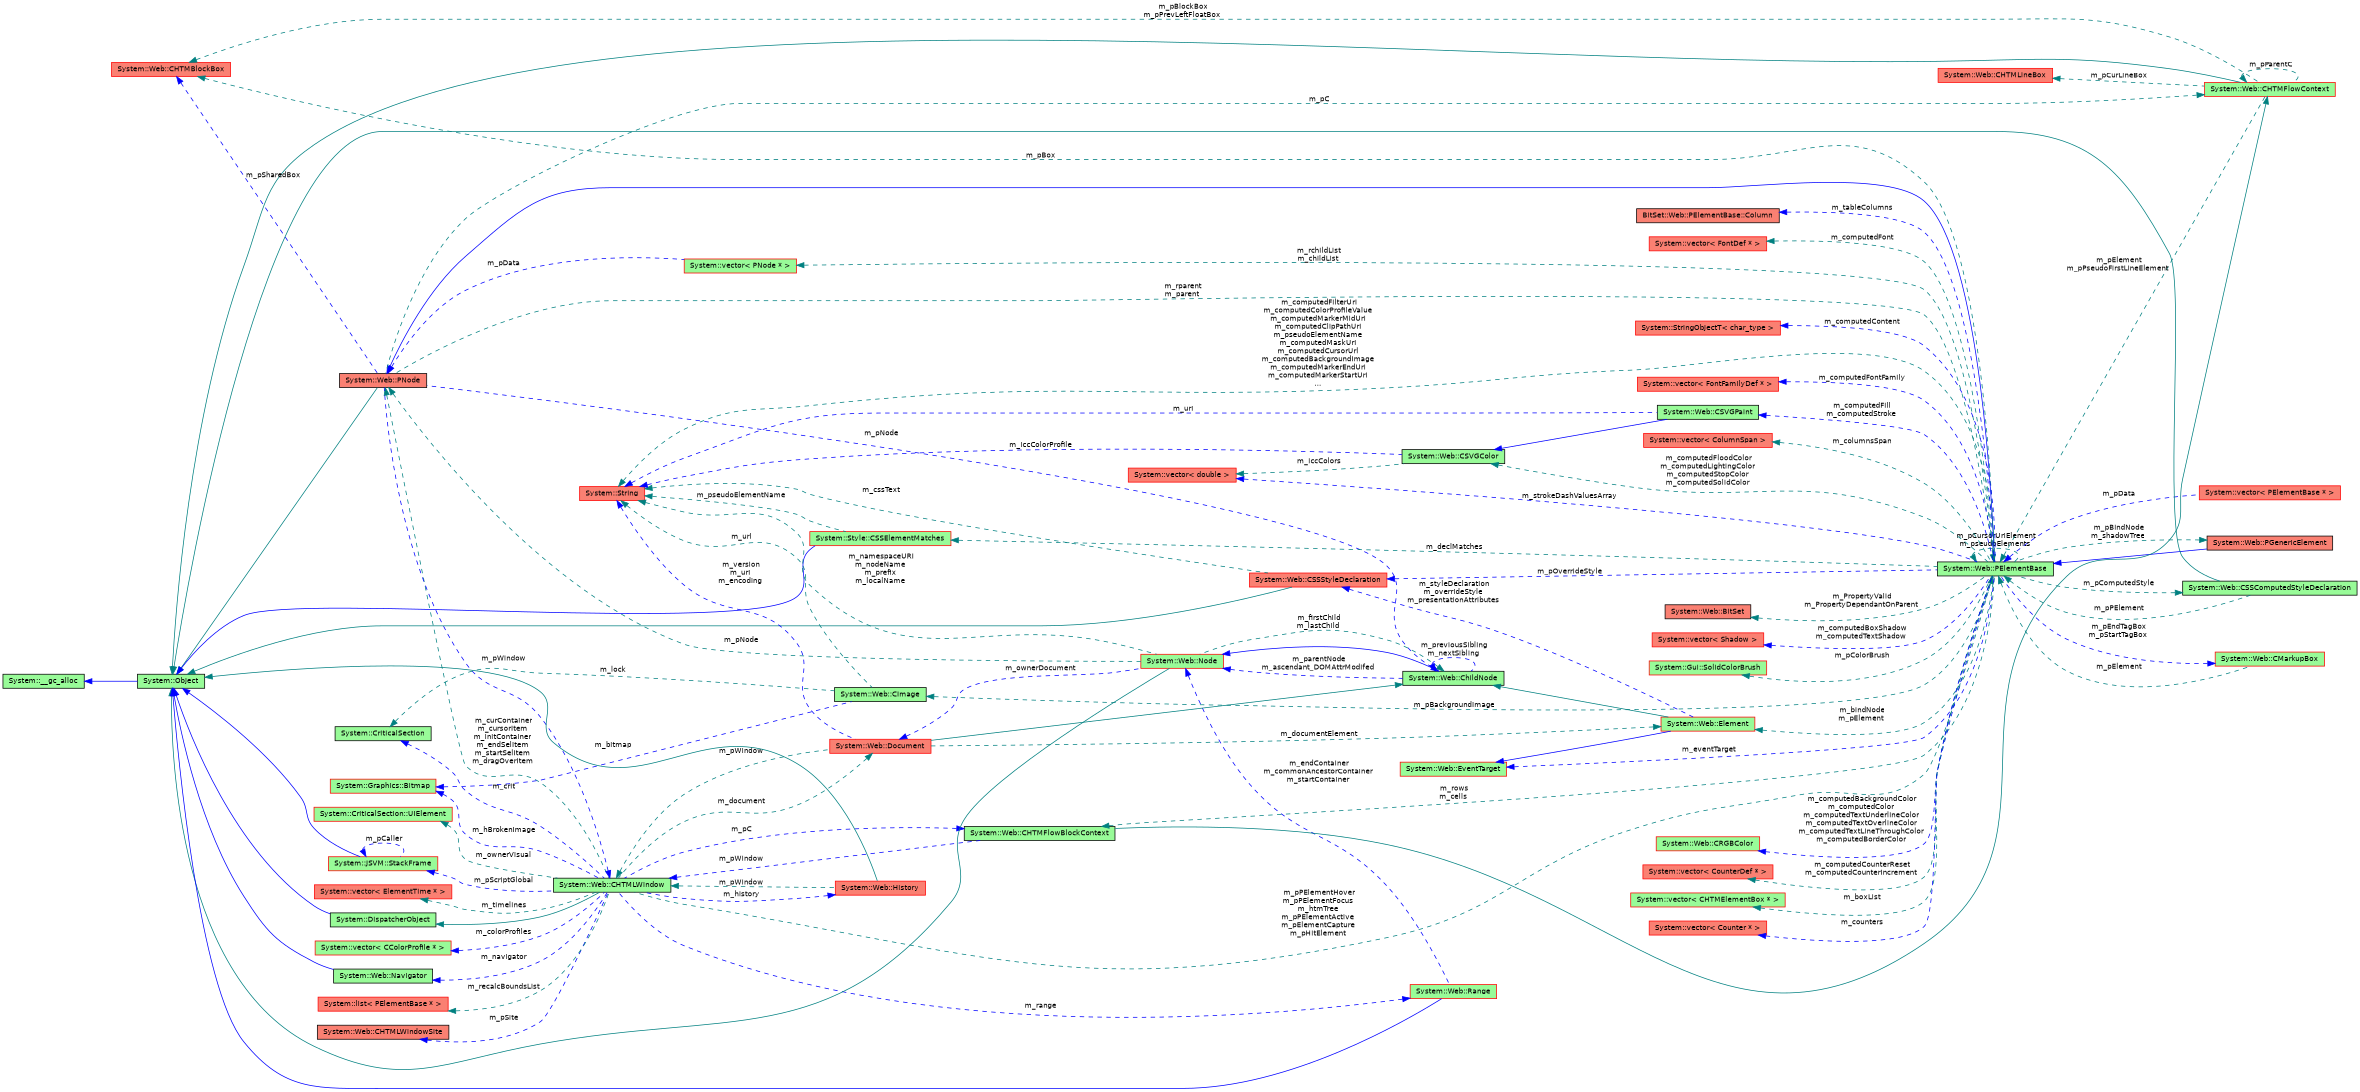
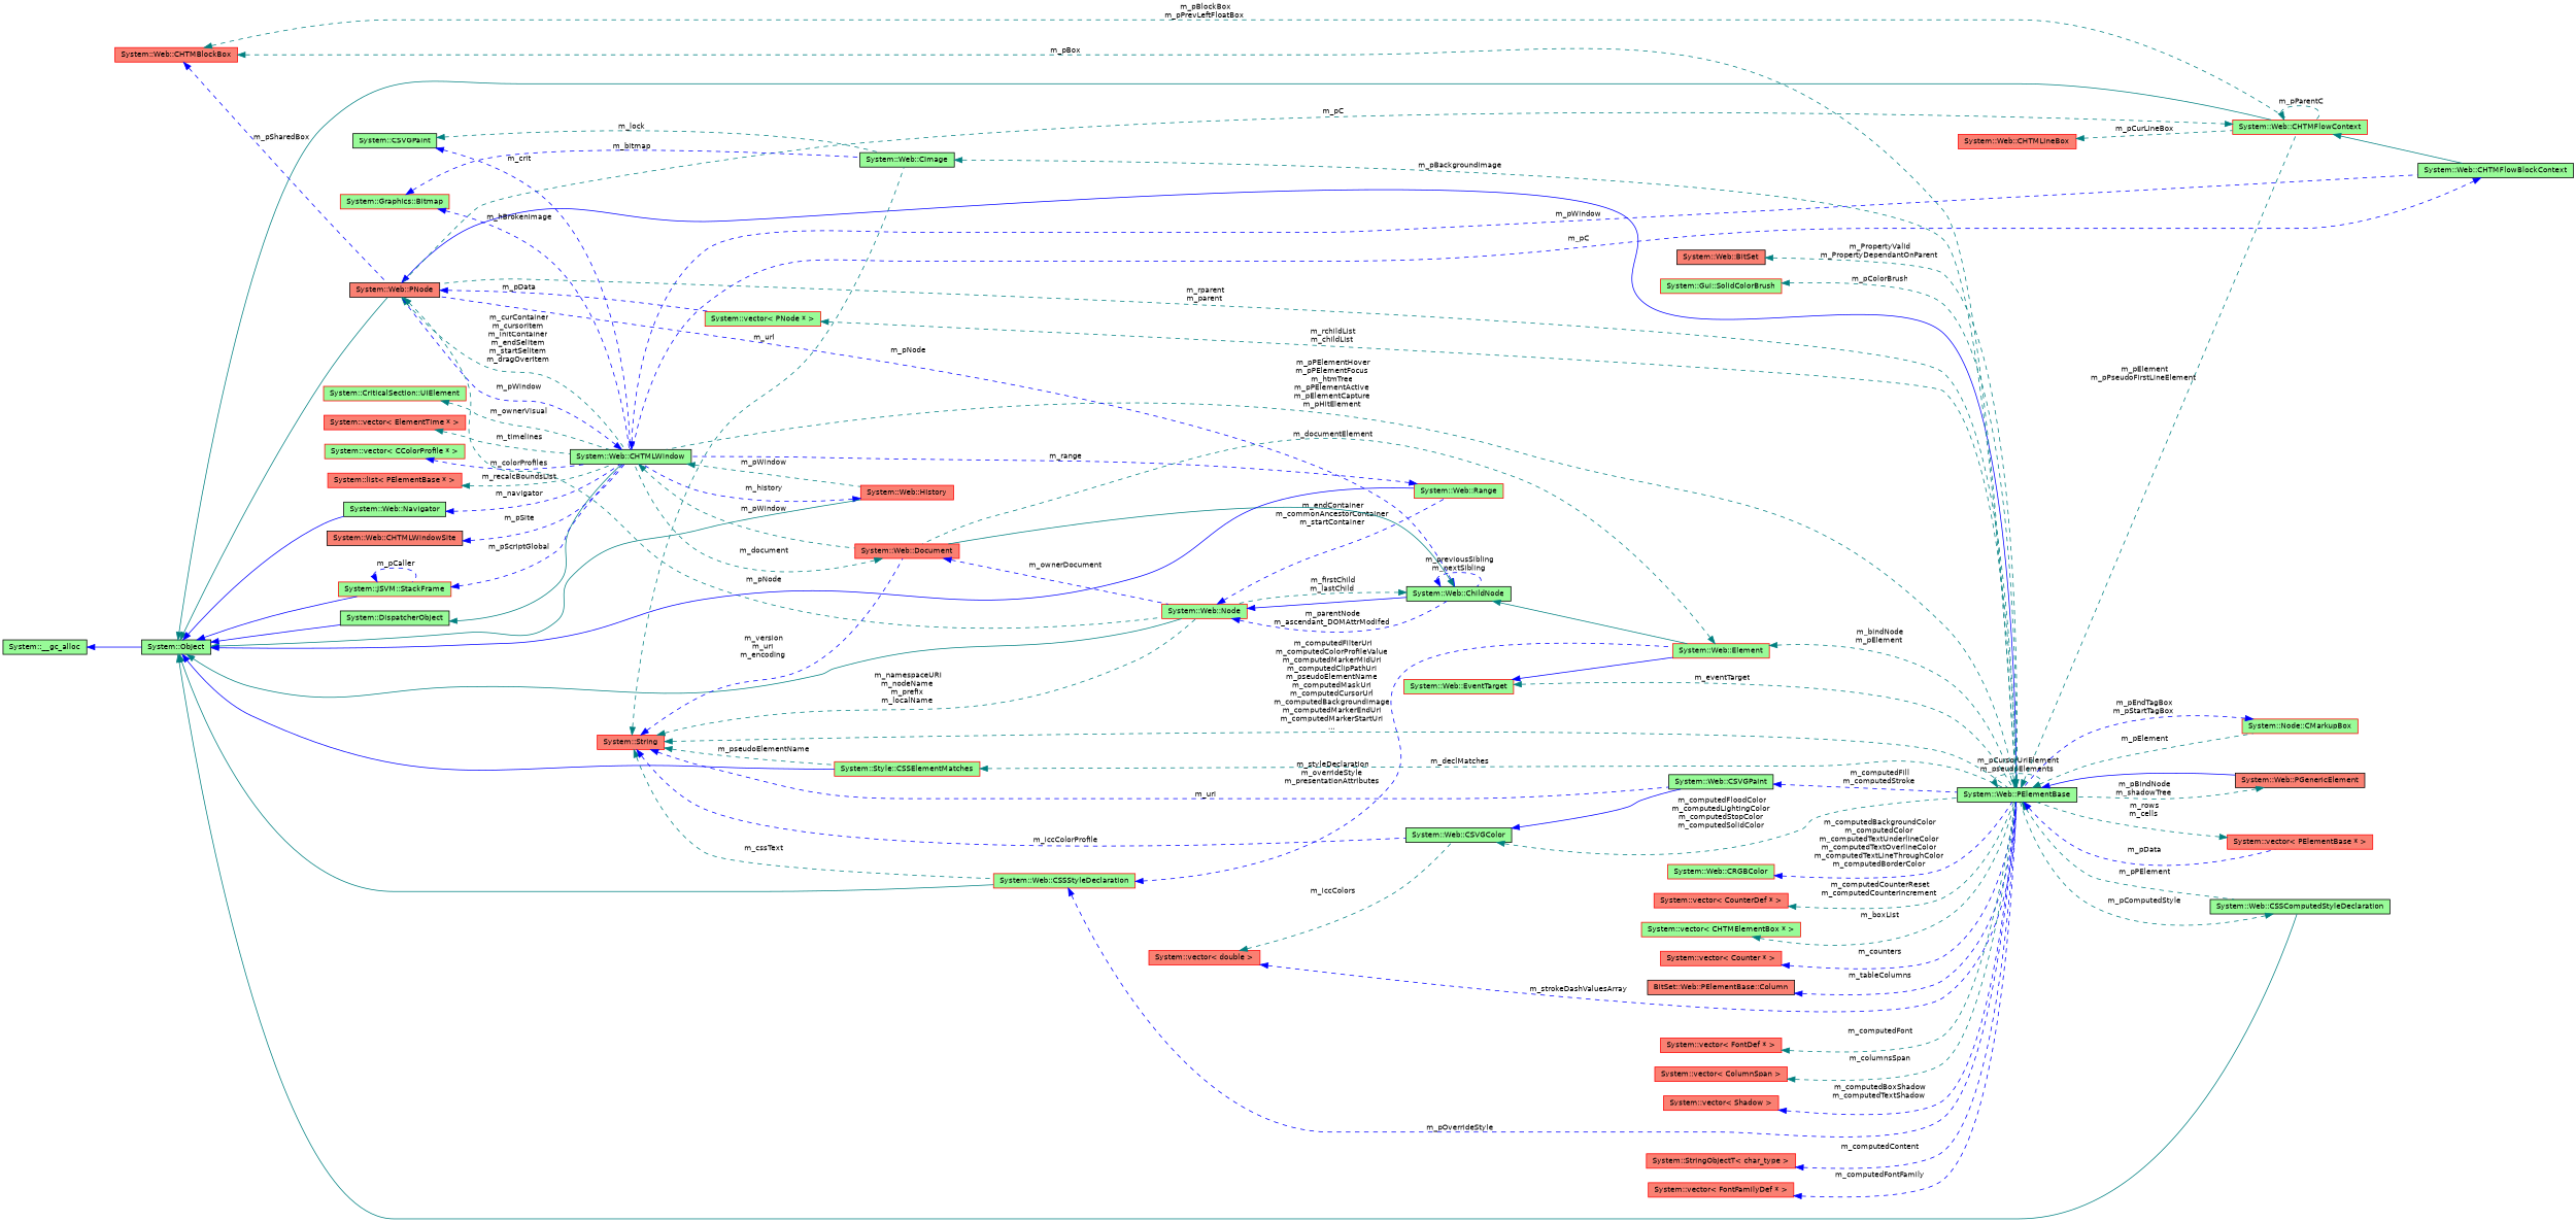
  digraph {
    rankdir=LR
    node [color=red fillcolor=palegreen fontname=Helvetica fontsize=10 shape=record style=filled]
    edge [color=teal dir=back fontname=Helvetica fontsize=10 labelfontname=Helvetica labelfontsize=10 style=dashed]
    n1 [color=black fillcolor=salmon fontcolor=black height=0.2 label="System::Web::PNode" width=0.4]
    n2 [color=black height=0.2 label="System::Web::CHTMLWindow" width=0.4]
    n3 [height=0.2 label="System::Web::Node" width=0.4]
    n4 [color=black height=0.2 label="System::Web::PElementBase" width=0.4]
    n5 [height=0.2 label="System::vector\< PNode * \>" width=0.4]
    n6 [fillcolor=salmon height=0.2 label="System::Web::History" width=0.4]
    n7 [fillcolor=salmon height=0.2 label="System::Web::Document" width=0.4]
    n8 [color=black height=0.2 label="System::Web::CHTMFlowBlockContext" width=0.4]
    n9 [height=0.2 label="System::Web::Range" width=0.4]
    n10 [color=black height=0.2 label="System::Web::ChildNode" width=0.4]
    n11 [height=0.2 label="System::Web::CHTMFlowContext" width=0.4]
    n12 [color=black height=0.2 label="System::Web::CSSComputedStyleDeclaration" width=0.4]
-   n13 [height=0.2 label="System::Web::CMarkupBox" width=0.4]
+   n13 [height=0.2 label="System::Node::CMarkupBox" width=0.4]
    n14 [fillcolor=salmon height=0.2 label="System::vector\< PElementBase * \>" width=0.4]
    n15 [color=black fillcolor=salmon height=0.2 label="System::Web::PGenericElement" width=0.4]
    n16 [color=black height=0.2 label="System::Object" width=0.4]
    n17 [color=black height=0.2 label="System::DispatcherObject" width=0.4]
-   n18 [fillcolor=salmon height=0.2 label="System::Web::CSSStyleDeclaration" width=0.4]
+   n18 [height=0.2 label="System::Web::CSSStyleDeclaration" width=0.4]
    n19 [color=black height=0.2 label="System::Web::Navigator" width=0.4]
    n20 [height=0.2 label="System::Style::CSSElementMatches" width=0.4]
    n21 [height=0.2 label="System::JSVM::StackFrame" width=0.4]
    n22 [height=0.2 label="System::Web::Element" width=0.4]
    n23 [color=black height=0.2 label="System::__gc_alloc" width=0.4]
    n24 [color=black fillcolor=salmon height=0.2 label="System::Web::CHTMLWindowSite" width=0.4]
    n25 [fillcolor=salmon height=0.2 label="System::String" width=0.4]
    n26 [color=black height=0.2 label="System::Web::CImage" width=0.4]
    n27 [color=black height=0.2 label="System::Web::CSVGPaint" width=0.4]
    n28 [color=black height=0.2 label="System::Web::CSVGColor" width=0.4]
    n29 [height=0.2 label="System::Web::EventTarget" width=0.4]
-   n30 [color=black height=0.2 label="System::CriticalSection" width=0.4]
+   n30 [color=black height=0.2 label="System::CSVGPaint" width=0.4]
    n31 [height=0.2 label="System::CriticalSection::UIElement" width=0.4]
    n32 [fillcolor=salmon height=0.2 label="System::vector\< ElementTime * \>" width=0.4]
    n33 [fillcolor=salmon height=0.2 label="System::Web::CHTMLineBox" width=0.4]
    n34 [height=0.2 label="System::Web::CRGBColor" width=0.4]
    n35 [fillcolor=salmon height=0.2 label="System::vector\< CounterDef * \>" width=0.4]
    n36 [height=0.2 label="System::vector\< CHTMElementBox * \>" width=0.4]
    n37 [fillcolor=salmon height=0.2 label="System::vector\< Counter * \>" width=0.4]
    n38 [color=black fillcolor=salmon height=0.2 label="BitSet::Web::PElementBase::Column" width=0.4]
    n39 [height=0.2 label="System::Graphics::Bitmap" width=0.4]
    n40 [fillcolor=salmon height=0.2 label="System::vector\< double \>" width=0.4]
    n41 [fillcolor=salmon height=0.2 label="System::vector\< FontDef * \>" width=0.4]
    n42 [fillcolor=salmon height=0.2 label="System::vector\< ColumnSpan \>" width=0.4]
    n43 [fillcolor=salmon height=0.2 label="System::vector\< Shadow \>" width=0.4]
    n44 [fillcolor=salmon height=0.2 label="System::Web::CHTMBlockBox" width=0.4]
    n45 [fillcolor=salmon height=0.2 label="System::StringObjectT\< char_type \>" width=0.4]
    n46 [fillcolor=salmon height=0.2 label="System::vector\< FontFamilyDef * \>" width=0.4]
    n47 [color=black fillcolor=salmon height=0.2 label="System::Web::BitSet" width=0.4]
    n48 [height=0.2 label="System::Gui::SolidColorBrush" width=0.4]
    n49 [height=0.2 label="System::vector\< CColorProfile * \>" width=0.4]
    n50 [fillcolor=salmon height=0.2 label="System::list\< PElementBase * \>" width=0.4]
    n1 -> n2 [label=" m_curContainer\nm_cursorItem\nm_initContainer\nm_endSelItem\nm_startSelItem\nm_dragOverItem"]
    n1 -> n3 [label=" m_pNode"]
    n1 -> n4 [color=blue style=solid]
    n1 -> n5 [color=blue label=" m_pData"]
    n2 -> n1 [color=blue label=" m_pWindow"]
    n2 -> n6 [label=" m_pWindow"]
    n2 -> n7 [label=" m_pWindow"]
    n2 -> n8 [color=blue label=" m_pWindow"]
    n3 -> n9 [color=blue label=" m_endContainer\nm_commonAncestorContainer\nm_startContainer"]
    n3 -> n10 [color=blue style=solid]
    n3 -> n10 [color=blue label=" m_parentNode\nm_ascendant_DOMAttrModifed"]
    n4 -> n1 [label=" m_rparent\nm_parent"]
    n4 -> n2 [label=" m_pPElementHover\nm_pPElementFocus\nm_htmTree\nm_pPElementActive\nm_pElementCapture\nm_pHitElement"]
    n4 -> n4 [label=" m_pCursorUriElement\nm_pseudoElements"]
    n4 -> n11 [label=" m_pElement\nm_pPseudoFirstLineElement"]
    n4 -> n12 [label=" m_pPElement"]
    n4 -> n13 [label=" m_pElement"]
    n4 -> n14 [color=blue label=" m_pData"]
    n4 -> n15 [color=blue style=solid]
    n5 -> n4 [label=" m_rchildList\nm_childList"]
    n6 -> n2 [color=blue label=" m_history"]
    n7 -> n2 [label=" m_document"]
    n7 -> n3 [color=blue label=" m_ownerDocument"]
    n8 -> n2 [color=blue label=" m_pC"]
    n9 -> n2 [color=blue label=" m_range"]
    n10 -> n1 [color=blue label=" m_pNode"]
    n10 -> n3 [label=" m_firstChild\nm_lastChild"]
    n10 -> n7 [style=solid]
    n10 -> n10 [color=blue label=" m_previousSibling\nm_nextSibling"]
    n10 -> n22 [style=solid]
    n11 -> n1 [label=" m_pC"]
    n11 -> n8 [style=solid]
    n11 -> n11 [label=" m_pParentC"]
    n12 -> n4 [label=" m_pComputedStyle"]
    n13 -> n4 [color=blue label=" m_pEndTagBox\nm_pStartTagBox"]
-   n8 -> n4 [label=" m_rows\nm_cells"]
+   n14 -> n4 [label=" m_rows\nm_cells"]
    n15 -> n4 [label=" m_pBindNode\nm_shadowTree"]
    n16 -> n1 [style=solid]
    n16 -> n3 [style=solid]
    n16 -> n6 [style=solid]
    n16 -> n9 [color=blue style=solid]
    n16 -> n11 [style=solid]
    n16 -> n12 [style=solid]
    n16 -> n17 [color=blue style=solid]
    n16 -> n18 [style=solid]
    n16 -> n19 [color=blue style=solid]
    n16 -> n20 [color=blue style=solid]
    n16 -> n21 [color=blue style=solid]
    n17 -> n2 [style=solid]
    n18 -> n4 [color=blue label=" m_pOverrideStyle"]
    n18 -> n22 [color=blue label=" m_styleDeclaration\nm_overrideStyle\nm_presentationAttributes"]
    n19 -> n2 [color=blue label=" m_navigator"]
    n20 -> n4 [label=" m_declMatches"]
    n21 -> n2 [color=blue label=" m_pScriptGlobal"]
    n21 -> n21 [color=blue label=" m_pCaller"]
    n22 -> n4 [label=" m_bindNode\nm_pElement"]
    n22 -> n7 [label=" m_documentElement"]
    n23 -> n16 [color=blue style=solid]
    n24 -> n2 [color=blue label=" m_pSite"]
    n25 -> n3 [label=" m_namespaceURI\nm_nodeName\nm_prefix\nm_localName"]
    n25 -> n4 [label=" m_computedFilterUri\nm_computedColorProfileValue\nm_computedMarkerMidUri\nm_computedClipPathUri\nm_pseudoElementName\nm_computedMaskUri\nm_computedCursorUrl\nm_computedBackgroundImage\nm_computedMarkerEndUri\nm_computedMarkerStartUri\n..."]
    n25 -> n7 [color=blue label=" m_version\nm_uri\nm_encoding"]
    n25 -> n18 [label=" m_cssText"]
    n25 -> n20 [label=" m_pseudoElementName"]
    n25 -> n26 [label=" m_url"]
    n25 -> n27 [color=blue label=" m_uri"]
    n25 -> n28 [color=blue label=" m_iccColorProfile"]
    n26 -> n4 [label=" m_pBackgroundImage"]
    n27 -> n4 [color=blue label=" m_computedFill\nm_computedStroke"]
    n28 -> n4 [label=" m_computedFloodColor\nm_computedLightingColor\nm_computedStopColor\nm_computedSolidColor"]
    n28 -> n27 [color=blue style=solid]
-   n29 -> n4 [color=blue label=" m_eventTarget"]
+   n29 -> n4 [label=" m_eventTarget"]
    n29 -> n22 [color=blue style=solid]
    n30 -> n2 [color=blue label=" m_crit"]
    n30 -> n26 [label=" m_lock"]
    n31 -> n2 [label=" m_ownerVisual"]
    n32 -> n2 [label=" m_timelines"]
    n33 -> n11 [label=" m_pCurLineBox"]
    n34 -> n4 [color=blue label=" m_computedBackgroundColor\nm_computedColor\nm_computedTextUnderlineColor\nm_computedTextOverlineColor\nm_computedTextLineThroughColor\nm_computedBorderColor"]
    n35 -> n4 [label=" m_computedCounterReset\nm_computedCounterIncrement"]
    n36 -> n4 [label=" m_boxList"]
    n37 -> n4 [color=blue label=" m_counters"]
    n38 -> n4 [color=blue label=" m_tableColumns"]
    n39 -> n2 [color=blue label=" m_hBrokenImage"]
    n39 -> n26 [color=blue label=" m_bitmap"]
    n40 -> n4 [color=blue label=" m_strokeDashValuesArray"]
    n40 -> n28 [label=" m_iccColors"]
    n41 -> n4 [label=" m_computedFont"]
    n42 -> n4 [label=" m_columnsSpan"]
    n43 -> n4 [color=blue label=" m_computedBoxShadow\nm_computedTextShadow"]
    n44 -> n1 [color=blue label=" m_pSharedBox"]
    n44 -> n4 [label=" m_pBox"]
    n44 -> n11 [label=" m_pBlockBox\nm_pPrevLeftFloatBox"]
    n45 -> n4 [color=blue label=" m_computedContent"]
    n46 -> n4 [color=blue label=" m_computedFontFamily"]
    n47 -> n4 [label=" m_PropertyValid\nm_PropertyDependantOnParent"]
    n48 -> n4 [label=" m_pColorBrush"]
    n49 -> n2 [color=blue label=" m_colorProfiles"]
    n50 -> n2 [label=" m_recalcBoundsList"]
  }
